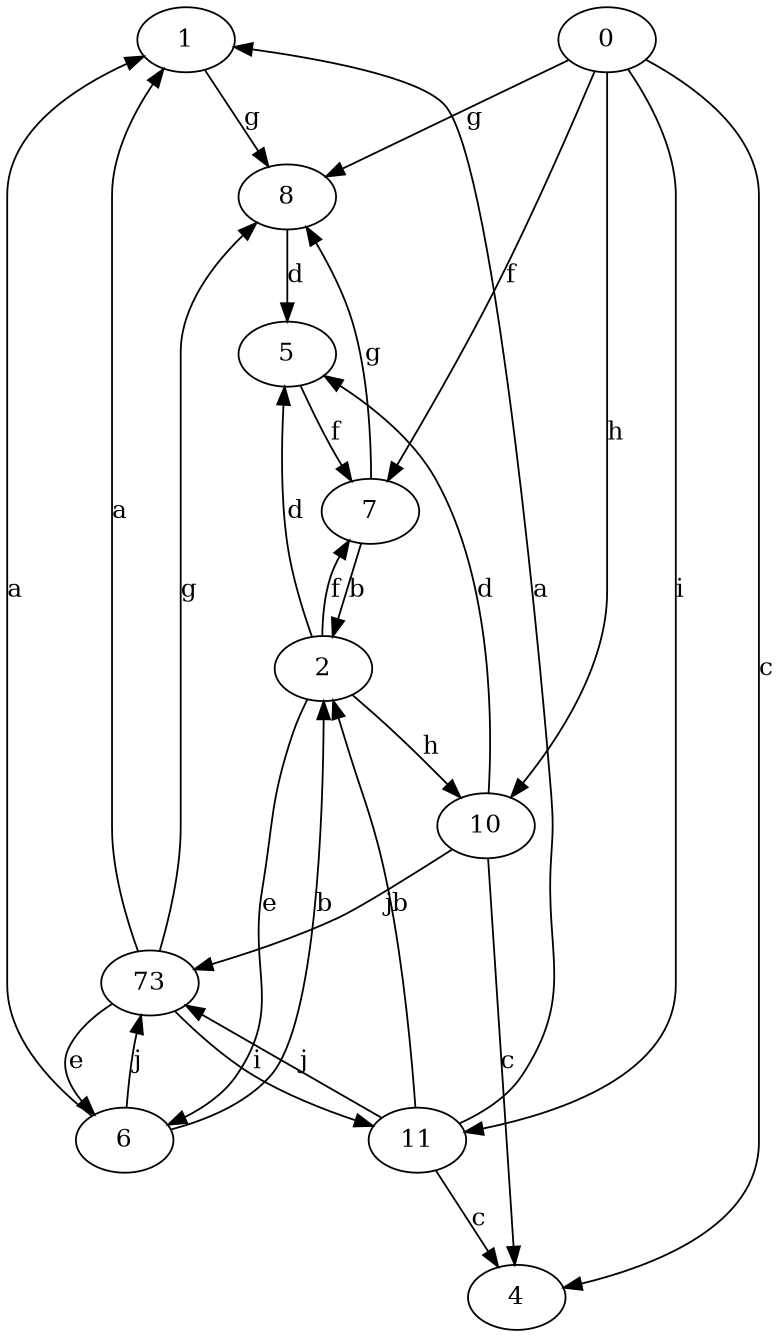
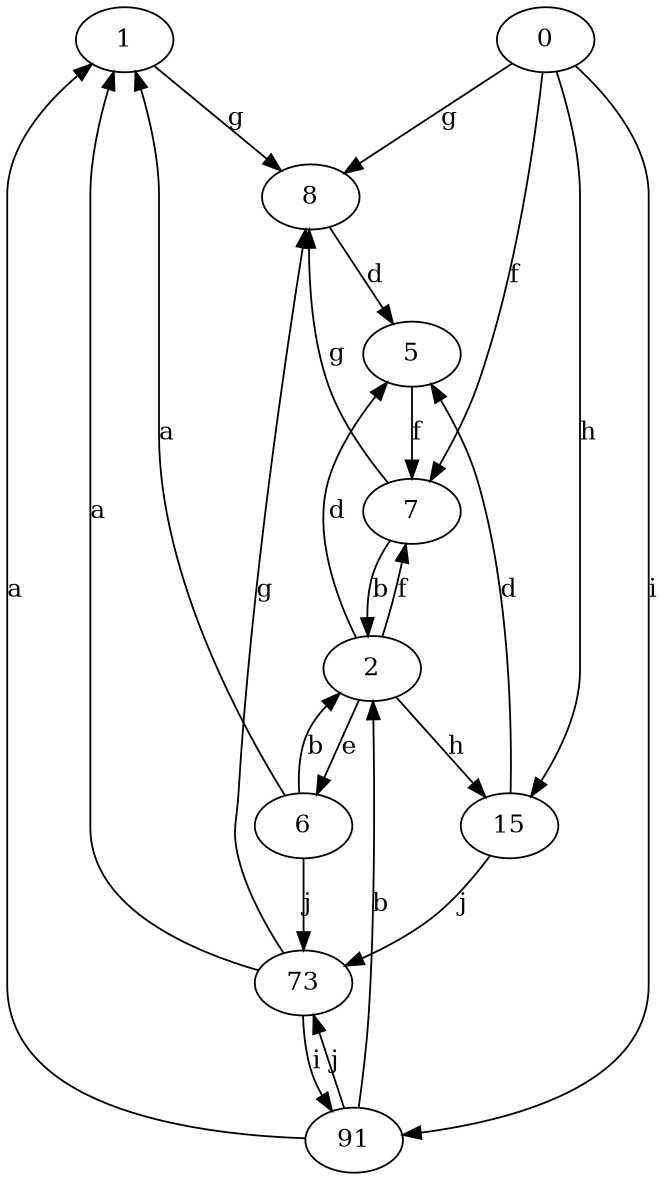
  strict digraph {
    1
    8
    5
-   11
+   11 [label=91]
    2
-   4
    n7 [label=73]
    6
    7
-   10
+   10 [label=15]
    0
    1 -> 8 [label=g]
    8 -> 5 [label=d]
    5 -> 7 [label=f]
    11 -> 1 [label=a]
    11 -> 2 [label=b]
-   11 -> 4 [label=c]
    11 -> n7 [label=j]
    2 -> 5 [label=d]
    2 -> 6 [label=e]
    2 -> 7 [label=f]
    2 -> 10 [label=h]
    n7 -> 1 [label=a]
    n7 -> 8 [label=g]
    n7 -> 11 [label=i]
-   n7 -> 6 [label=e]
    6 -> 1 [label=a]
    6 -> 2 [label=b]
    6 -> n7 [label=j]
    7 -> 8 [label=g]
    7 -> 2 [label=b]
    10 -> 5 [label=d]
-   10 -> 4 [label=c]
    10 -> n7 [label=j]
    0 -> 8 [label=g]
    0 -> 11 [label=i]
-   0 -> 4 [label=c]
    0 -> 7 [label=f]
    0 -> 10 [label=h]
  }
